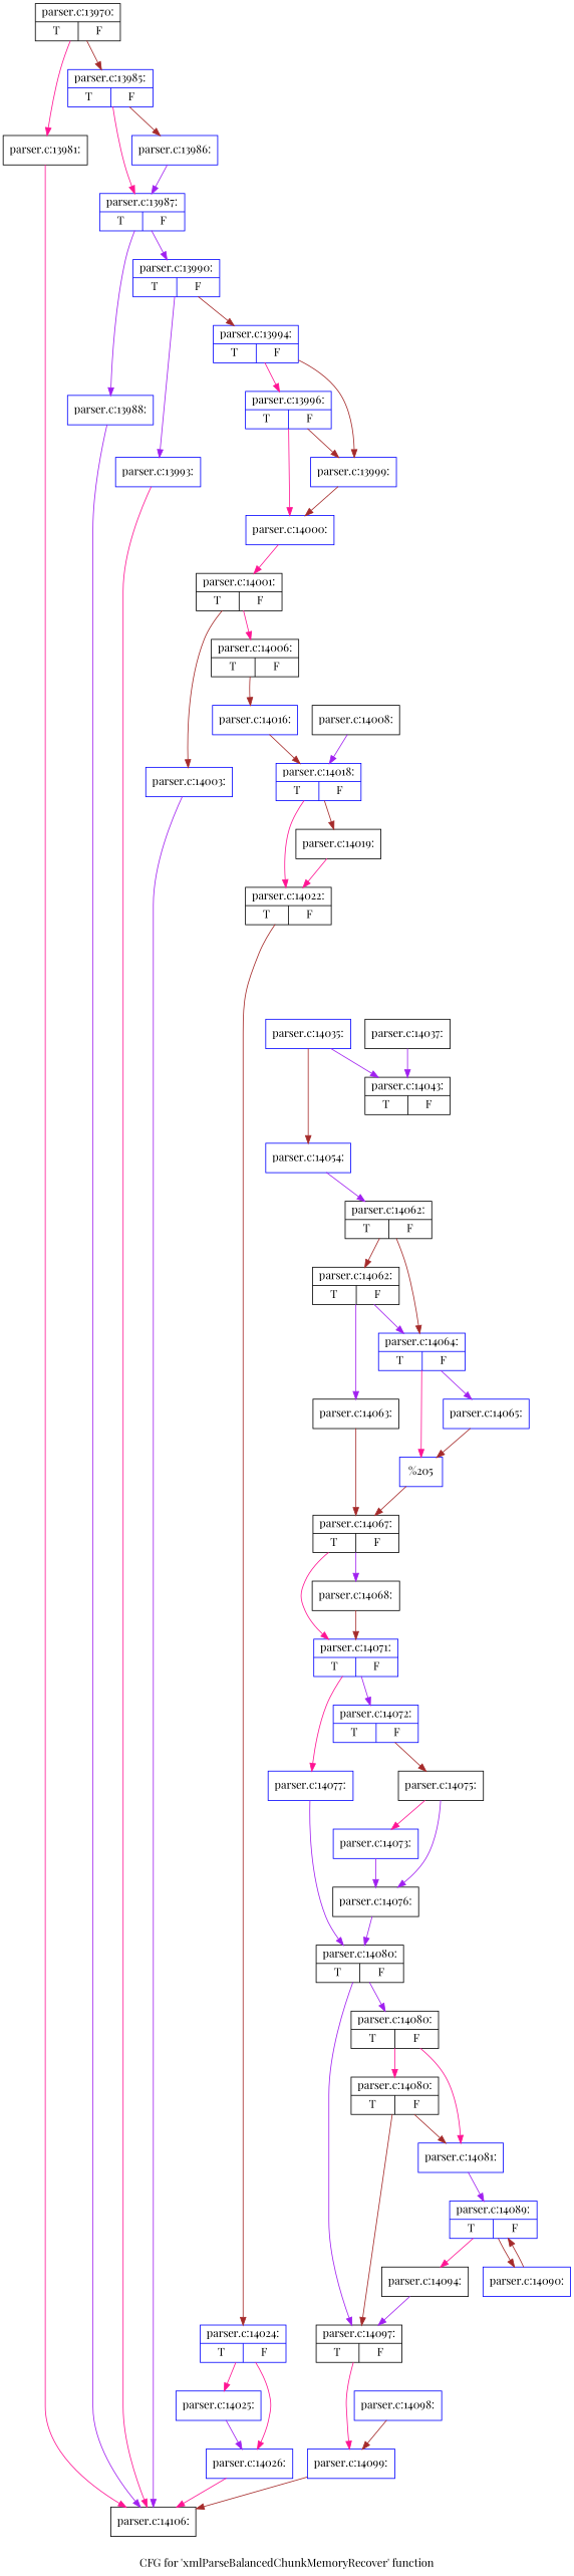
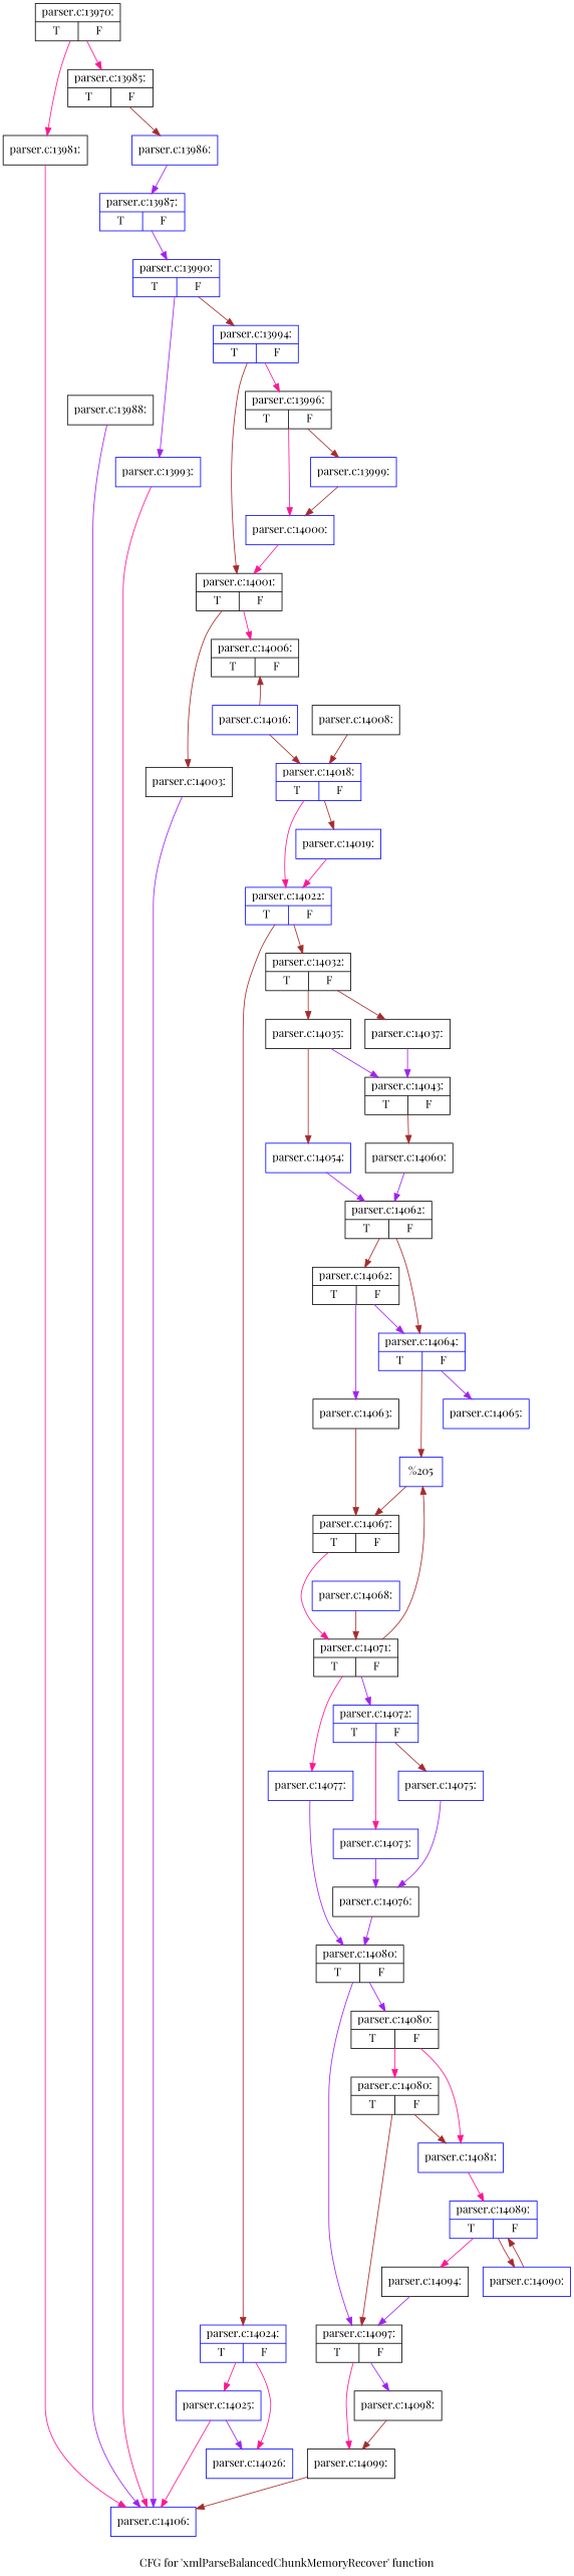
  digraph {
    fontname="Playfair Display"
    label="CFG for 'xmlParseBalancedChunkMemoryRecover' function"
    node [color=black fontname="Playfair Display" shape=record]
    edge [color=brown fontname="Playfair Display"]
    n1 [label="{parser.c:13970:|{<s0>T|<s1>F}}"]
    n2 [label="{parser.c:13981:}"]
-   n3 [color=blue label="{parser.c:13985:|{<s0>T|<s1>F}}"]
-   n4 [label="{parser.c:14106:}"]
+   n3 [label="{parser.c:13985:|{<s0>T|<s1>F}}"]
+   n4 [color=blue label="{parser.c:14106:}"]
    n5 [color=blue label="{parser.c:13986:}"]
    n6 [color=blue label="{parser.c:13987:|{<s0>T|<s1>F}}"]
-   n7 [color=blue label="{parser.c:13988:}"]
+   n7 [label="{parser.c:13988:}"]
    n8 [color=blue label="{parser.c:13990:|{<s0>T|<s1>F}}"]
    n9 [color=blue label="{parser.c:13993:}"]
    n10 [color=blue label="{parser.c:13994:|{<s0>T|<s1>F}}"]
-   n11 [color=blue label="{parser.c:13996:|{<s0>T|<s1>F}}"]
+   n11 [label="{parser.c:13996:|{<s0>T|<s1>F}}"]
    n12 [label="{parser.c:14001:|{<s0>T|<s1>F}}"]
    n13 [color=blue label="{parser.c:13999:}"]
    n14 [color=blue label="{parser.c:14000:}"]
-   n15 [color=blue label="{parser.c:14003:}"]
+   n15 [label="{parser.c:14003:}"]
    n16 [label="{parser.c:14006:|{<s0>T|<s1>F}}"]
    n17 [color=blue label="{parser.c:14016:}"]
    n18 [color=blue label="{parser.c:14018:|{<s0>T|<s1>F}}"]
    n19 [label="{parser.c:14008:}"]
-   n20 [label="{parser.c:14019:}"]
-   n21 [label="{parser.c:14022:|{<s0>T|<s1>F}}"]
+   n20 [color=blue label="{parser.c:14019:}"]
+   n21 [color=blue label="{parser.c:14022:|{<s0>T|<s1>F}}"]
    n22 [color=blue label="{parser.c:14024:|{<s0>T|<s1>F}}"]
+   n23 [label="{parser.c:14032:|{<s0>T|<s1>F}}"]
    n24 [color=blue label="{parser.c:14025:}"]
    n25 [color=blue label="{parser.c:14026:}"]
-   n26 [color=blue label="{parser.c:14035:}"]
+   n26 [label="{parser.c:14035:}"]
    n27 [label="{parser.c:14037:}"]
    n28 [label="{parser.c:14043:|{<s0>T|<s1>F}}"]
    n29 [color=blue label="{parser.c:14054:}"]
+   n30 [label="{parser.c:14060:}"]
    n31 [label="{parser.c:14062:|{<s0>T|<s1>F}}"]
    n32 [label="{parser.c:14062:|{<s0>T|<s1>F}}"]
    n33 [color=blue label="{parser.c:14064:|{<s0>T|<s1>F}}"]
    n34 [label="{parser.c:14063:}"]
    n35 [color=blue label="{parser.c:14065:}"]
    n36 [color=blue label="{%205}"]
    n37 [label="{parser.c:14067:|{<s0>T|<s1>F}}"]
-   n38 [label="{parser.c:14068:}"]
-   n39 [color=blue label="{parser.c:14071:|{<s0>T|<s1>F}}"]
+   n38 [color=blue label="{parser.c:14068:}"]
+   n39 [label="{parser.c:14071:|{<s0>T|<s1>F}}"]
    n40 [color=blue label="{parser.c:14077:}"]
    n41 [color=blue label="{parser.c:14072:|{<s0>T|<s1>F}}"]
    n42 [label="{parser.c:14080:|{<s0>T|<s1>F}}"]
    n43 [color=blue label="{parser.c:14073:}"]
-   n44 [label="{parser.c:14075:}"]
+   n44 [color=blue label="{parser.c:14075:}"]
    n45 [label="{parser.c:14080:|{<s0>T|<s1>F}}"]
    n46 [label="{parser.c:14097:|{<s0>T|<s1>F}}"]
    n47 [label="{parser.c:14076:}"]
    n48 [color=blue label="{parser.c:14081:}"]
    n49 [label="{parser.c:14080:|{<s0>T|<s1>F}}"]
-   n50 [color=blue label="{parser.c:14098:}"]
-   n51 [color=blue label="{parser.c:14099:}"]
+   n50 [label="{parser.c:14098:}"]
+   n51 [label="{parser.c:14099:}"]
    n52 [color=blue label="{parser.c:14089:|{<s0>T|<s1>F}}"]
    n53 [color=blue label="{parser.c:14090:}"]
    n54 [label="{parser.c:14094:}"]
    n1 -> n2 [color=deeppink]
-   n1 -> n3
+   n1 -> n3 [color=deeppink]
    n2 -> n4 [color=deeppink]
    n3 -> n5
-   n3 -> n6 [color=deeppink]
    n5 -> n6 [color=purple]
-   n6 -> n7 [color=purple]
    n6 -> n8 [color=purple]
    n7 -> n4 [color=purple]
    n8 -> n9 [color=purple]
    n8 -> n10
    n9 -> n4 [color=deeppink]
    n10 -> n11 [color=deeppink]
-   n10 -> n13
+   n10 -> n12
    n11 -> n13
    n11 -> n14 [color=deeppink]
    n12 -> n15
    n12 -> n16 [color=deeppink]
    n13 -> n14
    n14 -> n12 [color=deeppink]
    n15 -> n4 [color=purple]
-   n16 -> n17
+   n17 -> n16
    n17 -> n18
    n18 -> n20
    n18 -> n21 [color=deeppink]
-   n19 -> n18 [color=purple]
+   n19 -> n18
    n20 -> n21 [color=deeppink]
    n21 -> n22
+   n21 -> n23
    n22 -> n24 [color=deeppink]
    n22 -> n25 [color=deeppink]
+   n23 -> n26
+   n23 -> n27
    n24 -> n25 [color=purple]
-   n25 -> n4 [color=deeppink]
+   n24 -> n4 [color=deeppink]
    n26 -> n28 [color=purple]
    n26 -> n29
    n27 -> n28 [color=purple]
+   n28 -> n30
    n29 -> n31 [color=purple]
+   n30 -> n31 [color=purple]
    n31 -> n32
    n31 -> n33
    n32 -> n33 [color=purple]
    n32 -> n34 [color=purple]
    n33 -> n35 [color=purple]
-   n33 -> n36 [color=deeppink]
+   n33 -> n36
    n34 -> n37
-   n35 -> n36
+   n39 -> n36
    n36 -> n37
-   n37 -> n38 [color=purple]
    n37 -> n39 [color=deeppink]
    n38 -> n39
    n39 -> n40 [color=deeppink]
    n39 -> n41 [color=purple]
    n40 -> n42 [color=purple]
-   n44 -> n43 [color=deeppink]
+   n41 -> n43 [color=deeppink]
    n41 -> n44
    n42 -> n45 [color=purple]
    n42 -> n46 [color=purple]
    n43 -> n47 [color=purple]
    n44 -> n47 [color=purple]
    n45 -> n48 [color=deeppink]
    n45 -> n49 [color=deeppink]
+   n46 -> n50 [color=purple]
    n46 -> n51 [color=deeppink]
    n47 -> n42 [color=purple]
-   n48 -> n52 [color=purple]
+   n48 -> n52 [color=deeppink]
    n49 -> n46
    n49 -> n48
    n50 -> n51
    n51 -> n4
    n52 -> n53
    n52 -> n54 [color=deeppink]
    n53 -> n52
    n54 -> n46 [color=purple]
  }
